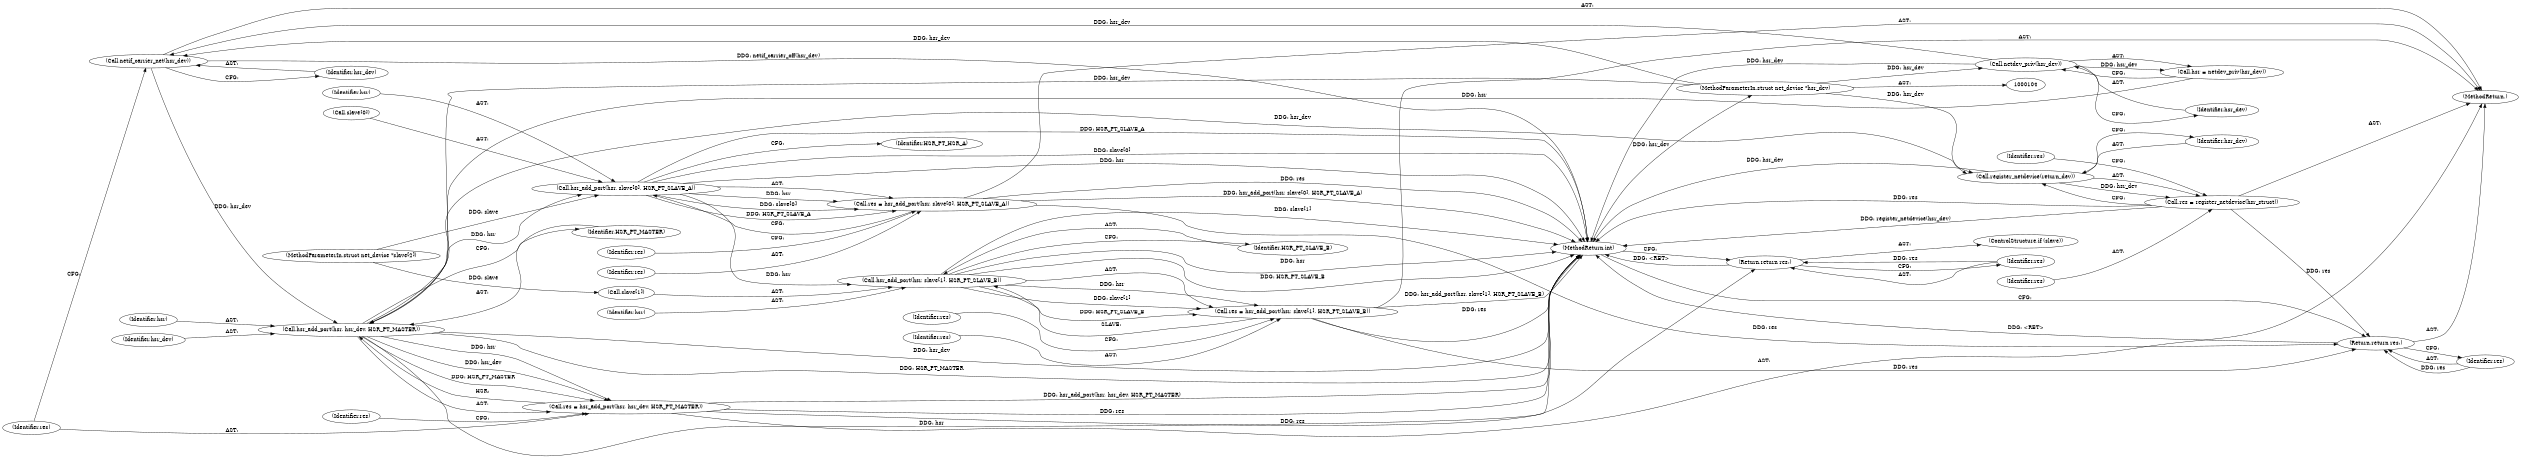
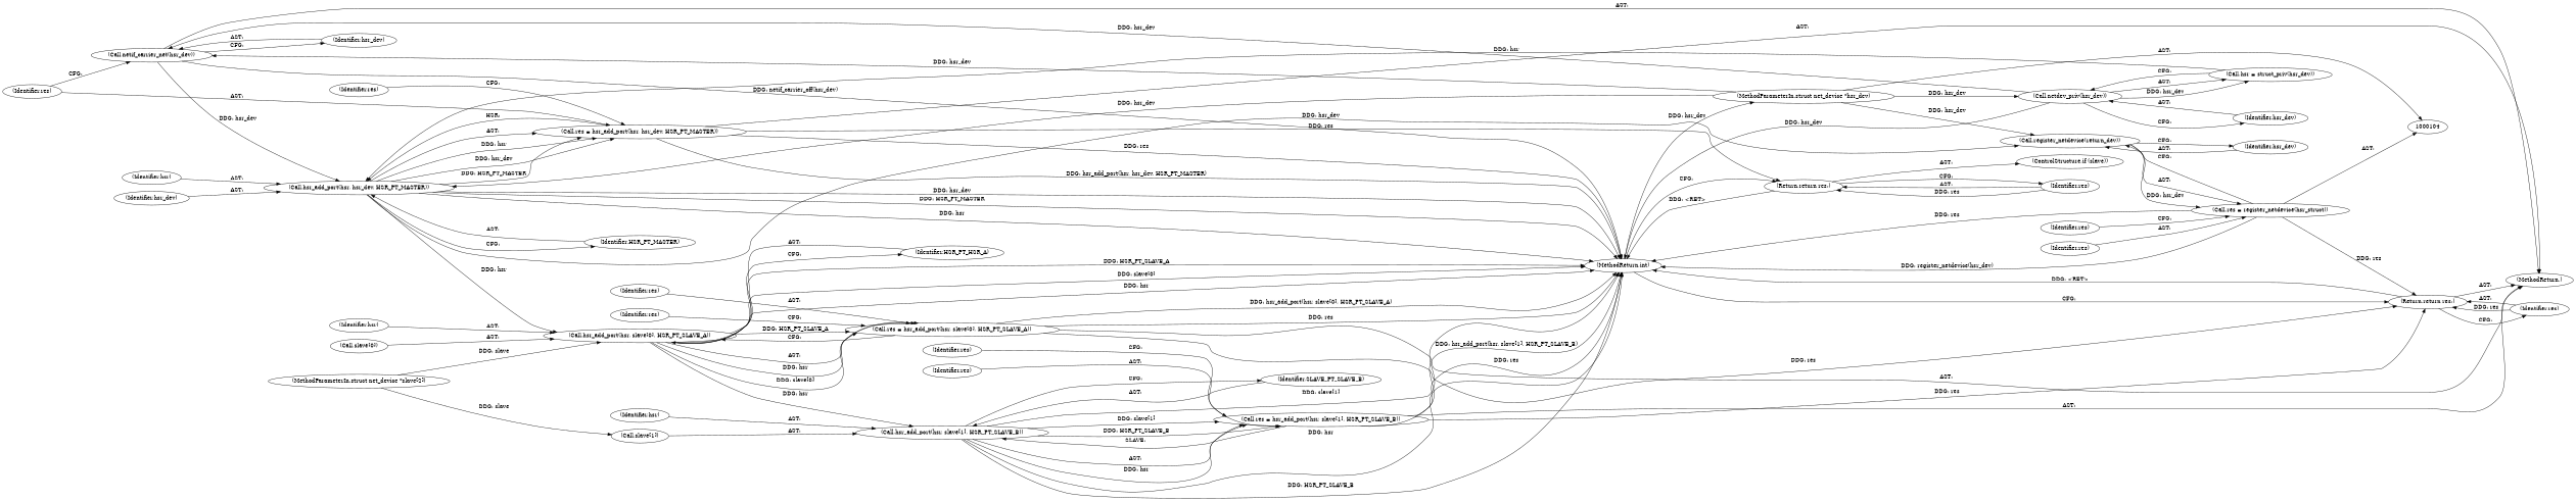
  digraph {
    rankdir=LR
    n1 [label="(Call,netif_carrier_net(hsr_dev))"]
    n2 [label="(Call,hsr_add_port(hsr, hsr_dev, HSR_PT_MASTER))"]
    n3 [label="(Identifier,hsr_dev)"]
    n4 [label="(MethodReturn,int)"]
    n5 [label="(MethodReturn,)"]
    n6 [label="(Call,register_netdevice(return_dev))"]
    n7 [label="(Call,res = hsr_add_port(hsr, hsr_dev, HSR_PT_MASTER))"]
    n8 [label="(Call,hsr_add_port(hsr, slave[0], HSR_PT_SLAVE_A))"]
    n9 [label="(Identifier,HSR_PT_MASTER)"]
    n10 [label="(MethodParameterIn,struct net_device *hsr_dev)"]
    n11 [label="(Return,return res;)"]
    n12 [label="(Return,return res;)"]
    n13 [label="(Call,netdev_priv(hsr_dev))"]
    n14 [label="(Identifier,hsr_dev)"]
-   n15 [label="(Call,hsr = netdev_priv(hsr_dev))"]
+   n15 [label="(Call,hsr = struct_priv(hsr_dev))"]
    1000104
    n17 [label="(Call,res = register_netdevice(hsr_struct))"]
    n18 [label="(Identifier,hsr_dev)"]
    n19 [label="(Call,res = hsr_add_port(hsr, slave[0], HSR_PT_SLAVE_A))"]
    n20 [label="(Call,hsr_add_port(hsr, slave[1], HSR_PT_SLAVE_B))"]
    n21 [label="(Identifier,HSR_PT_HSR_A)"]
    n22 [label="(Identifier,res)"]
    n23 [label="(ControlStructure,if (slave))"]
    n24 [label="(Identifier,res)"]
    n25 [label="(Call,res = hsr_add_port(hsr, slave[1], HSR_PT_SLAVE_B))"]
-   n26 [label="(Identifier,HSR_PT_SLAVE_B)"]
+   n26 [label="(Identifier,SLAVE_PT_SLAVE_B)"]
    n27 [label="(Identifier,res)"]
    n28 [label="(Identifier,res)"]
    n29 [label="(Identifier,hsr_dev)"]
    n30 [label="(Identifier,res)"]
    n31 [label="(Identifier,res)"]
    n32 [label="(Identifier,res)"]
    n33 [label="(Identifier,hsr)"]
    n34 [label="(Identifier,res)"]
    n35 [label="(Call,slave[1])"]
    n36 [label="(Identifier,res)"]
    n37 [label="(Identifier,hsr)"]
    n38 [label="(Call,slave[0])"]
    n39 [label="(Identifier,hsr)"]
    n40 [label="(Identifier,res)"]
    n41 [label="(MethodParameterIn,struct net_device *slave[2])"]
    n1 -> n2 [label="DDG: hsr_dev"]
    n1 -> n3 [label="CFG: "]
    n1 -> n4 [label="DDG: netif_carrier_off(hsr_dev)"]
    n1 -> n5 [label="AST: "]
    n2 -> n4 [label="DDG: hsr_dev"]
    n2 -> n4 [label="DDG: HSR_PT_MASTER"]
    n2 -> n4 [label="DDG: hsr"]
    n2 -> n6 [label="DDG: hsr_dev"]
    n2 -> n7 [label="AST: "]
    n2 -> n7 [label="DDG: hsr"]
    n2 -> n7 [label="DDG: hsr_dev"]
    n2 -> n7 [label="DDG: HSR_PT_MASTER"]
    n2 -> n8 [label="DDG: hsr"]
    n2 -> n9 [label="CFG: "]
    n3 -> n1 [label="AST: "]
    n4 -> n10 [label="DDG: hsr_dev"]
    n4 -> n11 [label="CFG: "]
    n4 -> n12 [label="CFG: "]
-   n6 -> n4 [label="DDG: hsr_dev"]
    n6 -> n17 [label="AST: "]
    n6 -> n17 [label="DDG: hsr_dev"]
    n6 -> n18 [label="CFG: "]
    n7 -> n2 [label="HSR: "]
    n7 -> n4 [label="DDG: hsr_add_port(hsr, hsr_dev, HSR_PT_MASTER)"]
    n7 -> n4 [label="DDG: res"]
    n7 -> n5 [label="AST: "]
    n7 -> n11 [label="DDG: res"]
    n8 -> n4 [label="DDG: HSR_PT_SLAVE_A"]
    n8 -> n4 [label="DDG: slave[0]"]
    n8 -> n4 [label="DDG: hsr"]
    n8 -> n19 [label="AST: "]
    n8 -> n19 [label="DDG: hsr"]
    n8 -> n19 [label="DDG: slave[0]"]
    n8 -> n19 [label="DDG: HSR_PT_SLAVE_A"]
    n8 -> n20 [label="DDG: hsr"]
    n8 -> n21 [label="CFG: "]
    n9 -> n2 [label="AST: "]
    n10 -> n1 [label="DDG: hsr_dev"]
    n10 -> n2 [label="DDG: hsr_dev"]
    n10 -> n6 [label="DDG: hsr_dev"]
    n10 -> n13 [label="DDG: hsr_dev"]
    n10 -> 1000104 [label="AST: "]
    n11 -> n4 [label="DDG: <RET>"]
    n11 -> n22 [label="CFG: "]
    n11 -> n23 [label="AST: "]
    n12 -> n4 [label="DDG: <RET>"]
    n12 -> n5 [label="AST: "]
    n12 -> n24 [label="CFG: "]
    n13 -> n1 [label="DDG: hsr_dev"]
    n13 -> n4 [label="DDG: hsr_dev"]
    n13 -> n14 [label="CFG: "]
    n13 -> n15 [label="AST: "]
    n13 -> n15 [label="DDG: hsr_dev"]
    n14 -> n13 [label="AST: "]
    n15 -> n2 [label="DDG: hsr"]
    n15 -> n13 [label="CFG: "]
    n17 -> n4 [label="DDG: res"]
    n17 -> n4 [label="DDG: register_netdevice(hsr_dev)"]
-   n17 -> n5 [label="AST: "]
+   n17 -> 1000104 [label="AST: "]
    n17 -> n6 [label="CFG: "]
    n17 -> n12 [label="DDG: res"]
    n18 -> n6 [label="AST: "]
    n19 -> n4 [label="DDG: hsr_add_port(hsr, slave[0], HSR_PT_SLAVE_A)"]
    n19 -> n4 [label="DDG: res"]
    n19 -> n5 [label="AST: "]
    n19 -> n8 [label="CFG: "]
    n19 -> n12 [label="DDG: res"]
    n20 -> n4 [label="DDG: slave[1]"]
    n20 -> n4 [label="DDG: hsr"]
    n20 -> n4 [label="DDG: HSR_PT_SLAVE_B"]
    n20 -> n25 [label="AST: "]
    n20 -> n25 [label="DDG: hsr"]
    n20 -> n25 [label="DDG: slave[1]"]
    n20 -> n25 [label="DDG: HSR_PT_SLAVE_B"]
    n20 -> n26 [label="CFG: "]
+   n21 -> n8 [label="AST: "]
    n22 -> n11 [label="AST: "]
    n22 -> n11 [label="DDG: res"]
    n24 -> n12 [label="AST: "]
    n24 -> n12 [label="DDG: res"]
    n25 -> n4 [label="DDG: hsr_add_port(hsr, slave[1], HSR_PT_SLAVE_B)"]
    n25 -> n4 [label="DDG: res"]
    n25 -> n5 [label="AST: "]
    n25 -> n12 [label="DDG: res"]
    n25 -> n20 [label="SLAVE: "]
    n26 -> n20 [label="AST: "]
    n27 -> n19 [label="CFG: "]
    n28 -> n7 [label="CFG: "]
    n29 -> n2 [label="AST: "]
    n30 -> n19 [label="AST: "]
    n31 -> n17 [label="CFG: "]
    n32 -> n25 [label="CFG: "]
    n33 -> n2 [label="AST: "]
    n34 -> n1 [label="CFG: "]
    n34 -> n7 [label="AST: "]
    n35 -> n20 [label="AST: "]
    n36 -> n17 [label="AST: "]
    n37 -> n8 [label="AST: "]
    n38 -> n8 [label="AST: "]
    n39 -> n20 [label="AST: "]
    n40 -> n25 [label="AST: "]
    n41 -> n8 [label="DDG: slave"]
    n41 -> n35 [label="DDG: slave"]
  }
